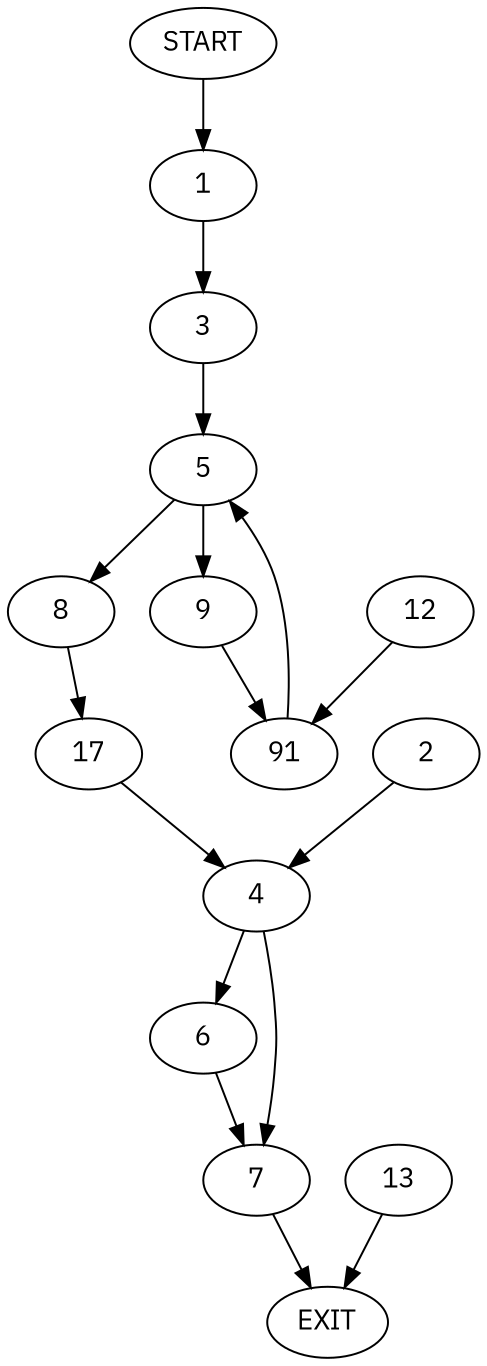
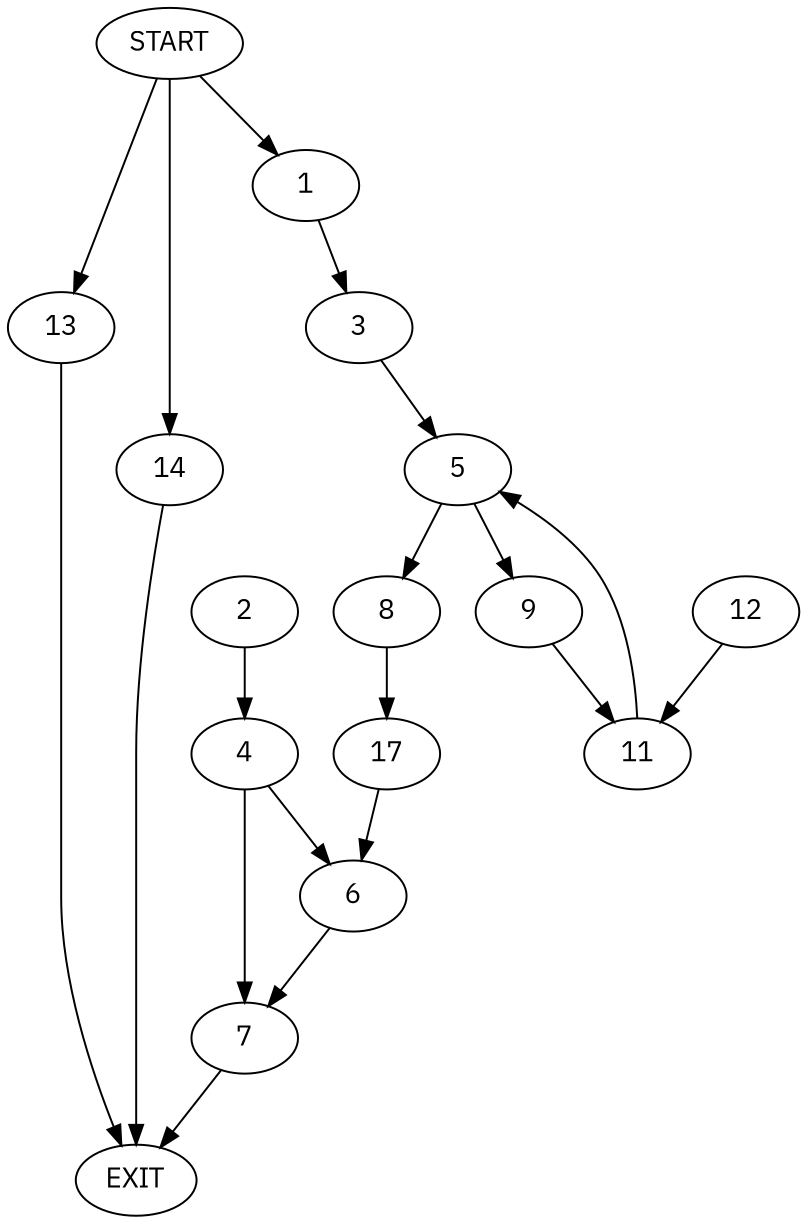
  digraph {
    fontname="IBM Plex Sans"
    node [fontname="IBM Plex Sans"]
    edge [fontname="IBM Plex Sans"]
    n1 [label=START]
    1
    13
+   14
    3
    n6 [label=EXIT]
    2
    4
    5
    6
    7
    8
    9
    n14 [label=17]
-   11 [label=91]
+   11
    12
    n1 -> 1
+   n1 -> 13
+   n1 -> 14
    1 -> 3
    13 -> n6
+   14 -> n6
    3 -> 5
    2 -> 4
    4 -> 6
    4 -> 7
    5 -> 8
    5 -> 9
    6 -> 7
    7 -> n6
    8 -> n14
    9 -> 11
-   n14 -> 4
+   n14 -> 6
    11 -> 5
    12 -> 11
  }
